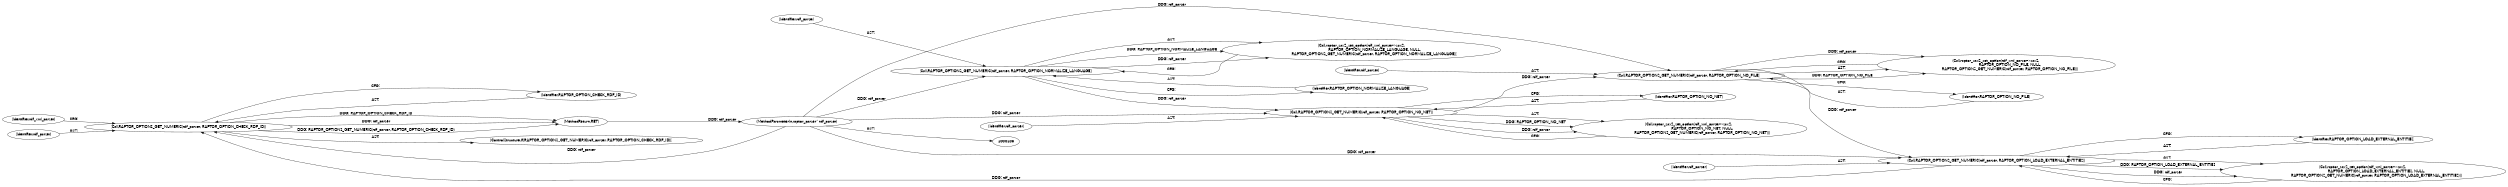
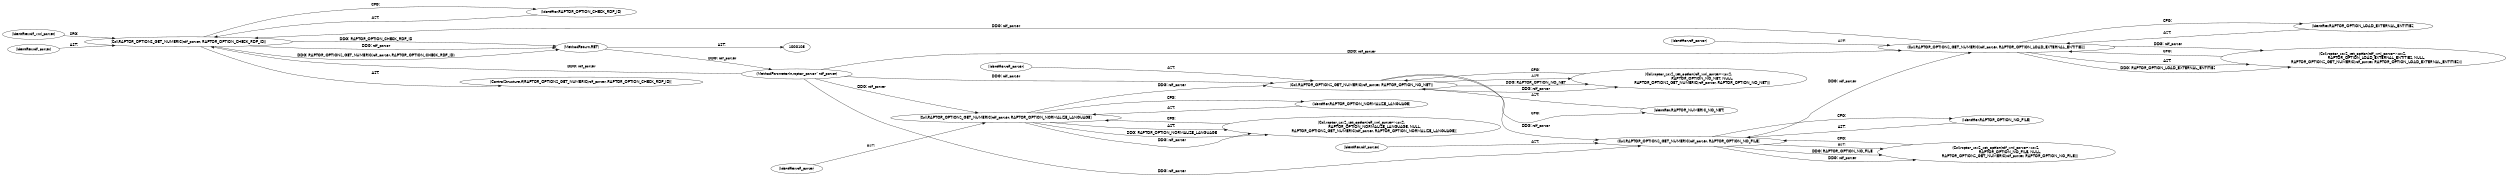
  digraph {
    fontname=Lato
    rankdir=LR
    node [fontname=Lato]
    edge [fontname=Lato]
    n1 [label="(Call,RAPTOR_OPTIONS_GET_NUMERIC(rdf_parser, RAPTOR_OPTION_CHECK_RDF_ID))"]
    n2 [label="(Identifier,RAPTOR_OPTION_CHECK_RDF_ID)"]
    n3 [label="(MethodReturn,RET)"]
    n4 [label="(ControlStructure,if(RAPTOR_OPTIONS_GET_NUMERIC(rdf_parser, RAPTOR_OPTION_CHECK_RDF_ID)))"]
    n5 [label="(MethodParameterIn,raptor_parser* rdf_parser)"]
    n6 [label="(Call,RAPTOR_OPTIONS_GET_NUMERIC(rdf_parser, RAPTOR_OPTION_LOAD_EXTERNAL_ENTITIES))"]
    n7 [label="(Identifier,RAPTOR_OPTION_LOAD_EXTERNAL_ENTITIES)"]
    n8 [label="(Call,raptor_sax2_set_option(rdf_xml_parser->sax2, \n                         RAPTOR_OPTION_LOAD_EXTERNAL_ENTITIES, NULL,\n                         RAPTOR_OPTIONS_GET_NUMERIC(rdf_parser, RAPTOR_OPTION_LOAD_EXTERNAL_ENTITIES)))"]
    n9 [label="(Call,RAPTOR_OPTIONS_GET_NUMERIC(rdf_parser, RAPTOR_OPTION_NO_FILE))"]
    n10 [label="(Call,raptor_sax2_set_option(rdf_xml_parser->sax2, \n                          RAPTOR_OPTION_NO_FILE, NULL,\n                          RAPTOR_OPTIONS_GET_NUMERIC(rdf_parser, RAPTOR_OPTION_NO_FILE)))"]
    n11 [label="(Identifier,RAPTOR_OPTION_NO_FILE)"]
    n12 [label="(Call,RAPTOR_OPTIONS_GET_NUMERIC(rdf_parser, RAPTOR_OPTION_NO_NET))"]
-   n13 [label="(Identifier,RAPTOR_OPTION_NO_NET)"]
+   n13 [label="(Identifier,RAPTOR_NUMERIC_NO_NET)"]
    n14 [label="(Call,raptor_sax2_set_option(rdf_xml_parser->sax2, \n                         RAPTOR_OPTION_NO_NET, NULL,\n                         RAPTOR_OPTIONS_GET_NUMERIC(rdf_parser, RAPTOR_OPTION_NO_NET)))"]
    n15 [label="(Call,RAPTOR_OPTIONS_GET_NUMERIC(rdf_parser, RAPTOR_OPTION_NORMALIZE_LANGUAGE))"]
    n16 [label="(Call,raptor_sax2_set_option(rdf_xml_parser->sax2,\n                         RAPTOR_OPTION_NORMALIZE_LANGUAGE, NULL,\n                         RAPTOR_OPTIONS_GET_NUMERIC(rdf_parser, RAPTOR_OPTION_NORMALIZE_LANGUAGE)))"]
    n17 [label="(Identifier,RAPTOR_OPTION_NORMALIZE_LANGUAGE)"]
    1000105
    n19 [label="(Identifier,rdf_xml_parser)"]
    n20 [label="(Identifier,rdf_parser)"]
    n21 [label="(Identifier,rdf_parser)"]
    n22 [label="(Identifier,rdf_parser)"]
    n23 [label="(Identifier,rdf_parser)"]
    n24 [label="(Identifier,rdf_parser)"]
    n1 -> n2 [label="CFG: "]
    n1 -> n3 [label="DDG: RAPTOR_OPTIONS_GET_NUMERIC(rdf_parser, RAPTOR_OPTION_CHECK_RDF_ID)"]
    n1 -> n3 [label="DDG: RAPTOR_OPTION_CHECK_RDF_ID"]
    n1 -> n3 [label="DDG: rdf_parser"]
    n1 -> n4 [label="AST: "]
    n2 -> n1 [label="AST: "]
    n3 -> n5 [label="DDG: rdf_parser"]
    n5 -> n1 [label="DDG: rdf_parser"]
    n5 -> n6 [label="DDG: rdf_parser"]
    n5 -> n9 [label="DDG: rdf_parser"]
    n5 -> n12 [label="DDG: rdf_parser"]
    n5 -> n15 [label="DDG: rdf_parser"]
-   n5 -> 1000105 [label="AST: "]
+   n3 -> 1000105 [label="AST: "]
    n6 -> n1 [label="DDG: rdf_parser"]
    n6 -> n7 [label="CFG: "]
    n6 -> n8 [label="AST: "]
    n6 -> n8 [label="DDG: RAPTOR_OPTION_LOAD_EXTERNAL_ENTITIES"]
    n6 -> n8 [label="DDG: rdf_parser"]
    n7 -> n6 [label="AST: "]
    n8 -> n6 [label="CFG: "]
    n9 -> n6 [label="DDG: rdf_parser"]
    n9 -> n10 [label="AST: "]
    n9 -> n10 [label="DDG: RAPTOR_OPTION_NO_FILE"]
    n9 -> n10 [label="DDG: rdf_parser"]
    n9 -> n11 [label="CFG: "]
    n10 -> n9 [label="CFG: "]
    n11 -> n9 [label="AST: "]
    n12 -> n9 [label="DDG: rdf_parser"]
    n12 -> n13 [label="CFG: "]
    n12 -> n14 [label="AST: "]
    n12 -> n14 [label="DDG: RAPTOR_OPTION_NO_NET"]
    n12 -> n14 [label="DDG: rdf_parser"]
    n13 -> n12 [label="AST: "]
    n14 -> n12 [label="CFG: "]
    n15 -> n12 [label="DDG: rdf_parser"]
    n15 -> n16 [label="AST: "]
    n15 -> n16 [label="DDG: RAPTOR_OPTION_NORMALIZE_LANGUAGE"]
    n15 -> n16 [label="DDG: rdf_parser"]
    n15 -> n17 [label="CFG: "]
    n16 -> n15 [label="CFG: "]
    n17 -> n15 [label="AST: "]
    n19 -> n1 [label="CFG: "]
    n20 -> n6 [label="AST: "]
    n21 -> n12 [label="AST: "]
    n22 -> n9 [label="AST: "]
    n23 -> n15 [label="AST: "]
    n24 -> n1 [label="AST: "]
  }
